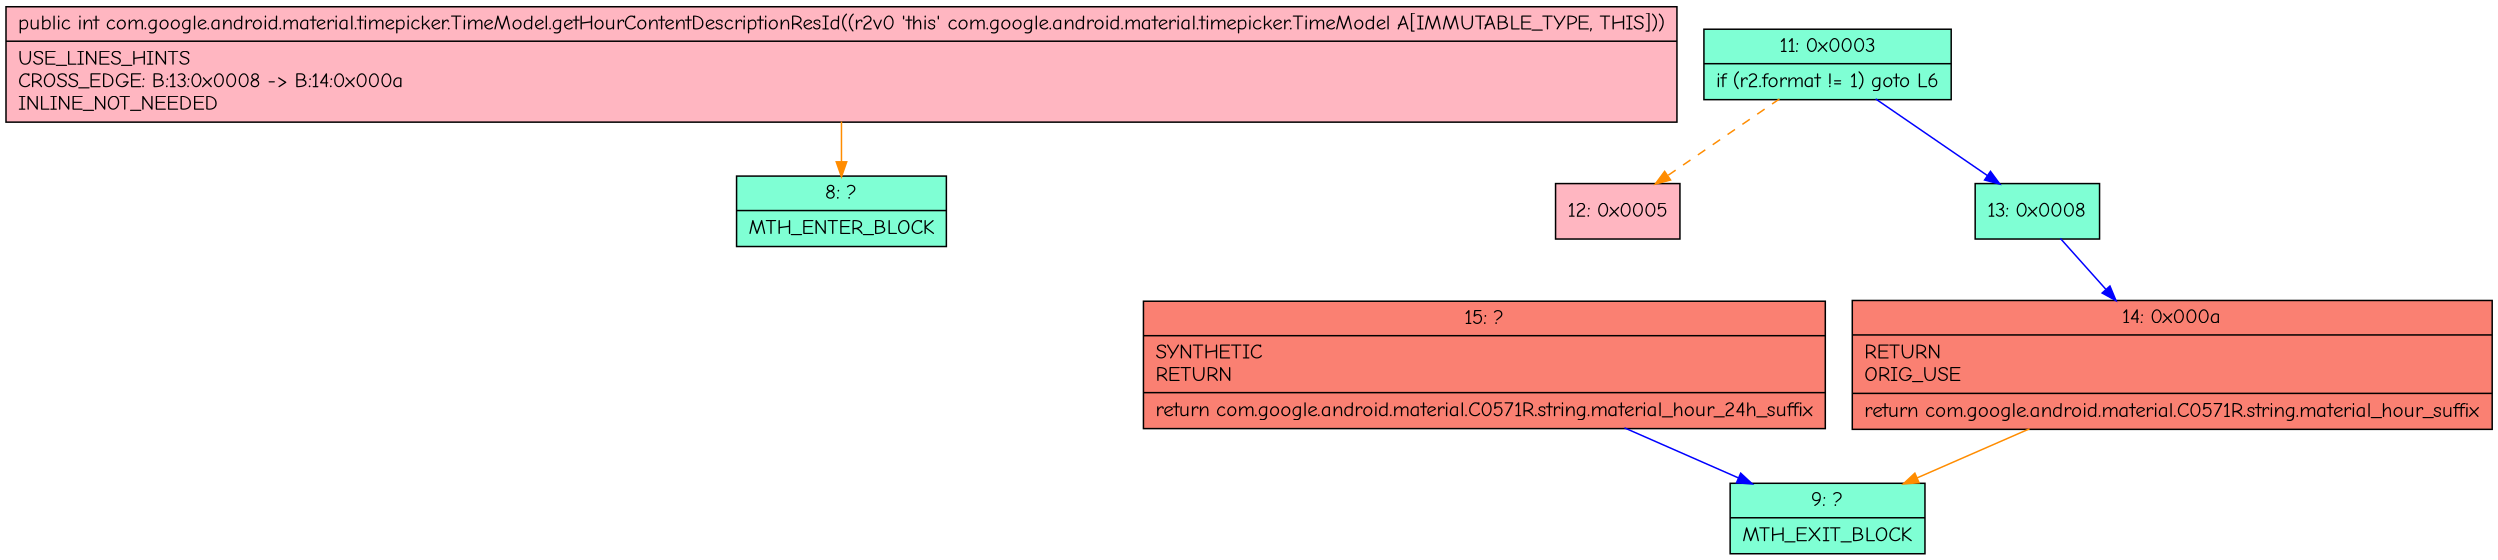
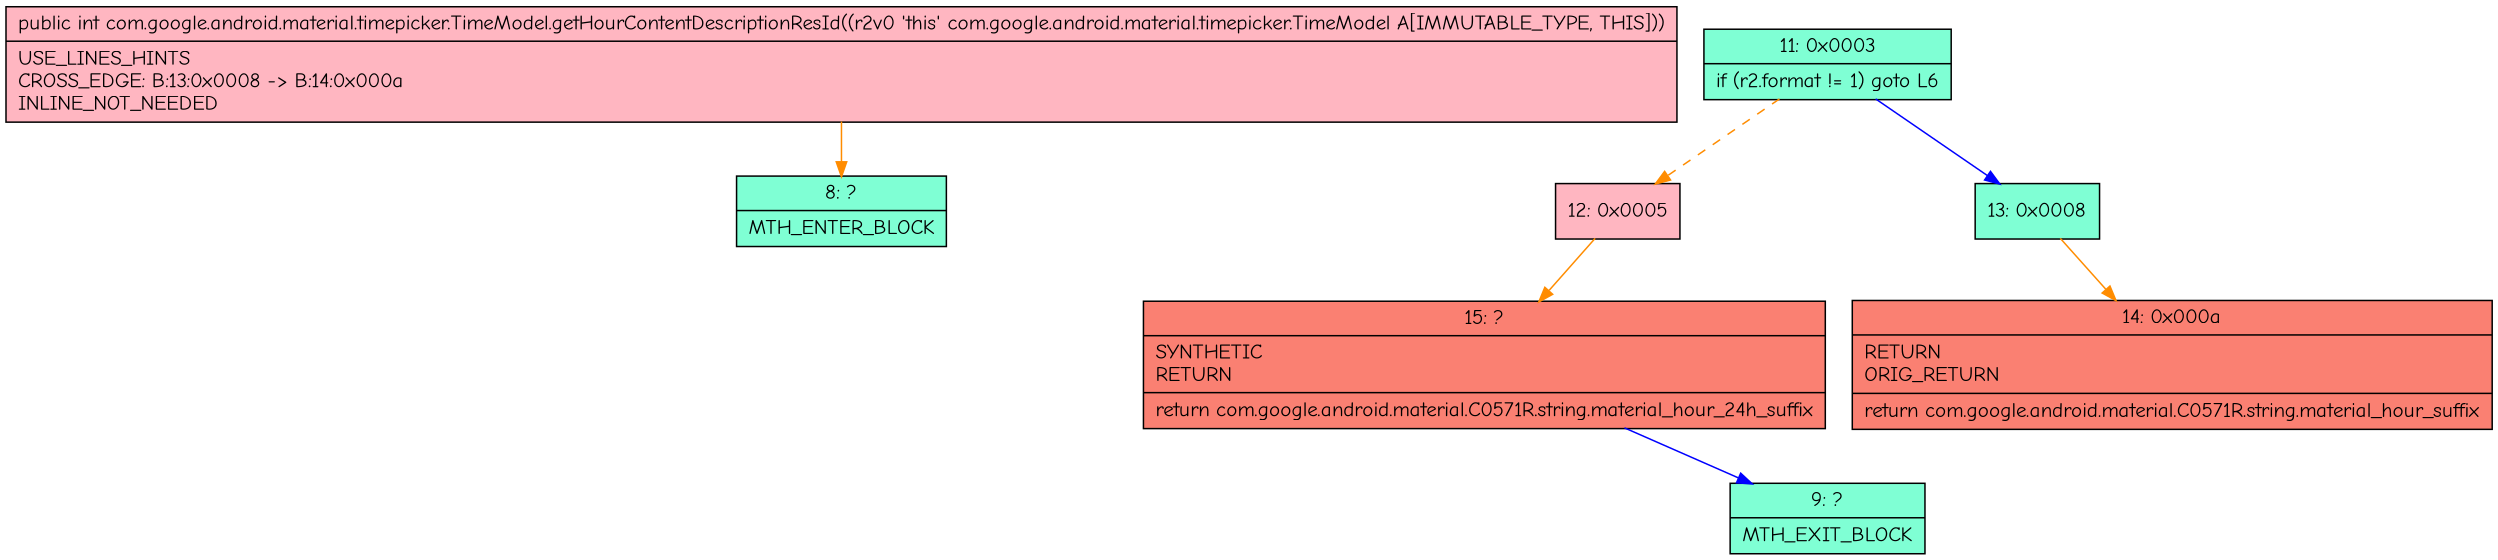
  digraph {
    fontname="Comic Neue"
    node [fillcolor=aquamarine fontname="Comic Neue" shape=record style=filled]
    edge [color=darkorange fontname="Comic Neue"]
    n1 [label="{8\:\ ?|MTH_ENTER_BLOCK\l}"]
    n2 [label="{11\:\ 0x0003|if (r2.format != 1) goto L6\l}"]
    n3 [fillcolor=lightpink label="{12\:\ 0x0005}"]
    n4 [label="{13\:\ 0x0008}"]
    n5 [fillcolor=salmon label="{15\:\ ?|SYNTHETIC\lRETURN\l|return com.google.android.material.C0571R.string.material_hour_24h_suffix\l}"]
-   n6 [fillcolor=salmon label="{14\:\ 0x000a|RETURN\lORIG_USE\l|return com.google.android.material.C0571R.string.material_hour_suffix\l}"]
+   n6 [fillcolor=salmon label="{14\:\ 0x000a|RETURN\lORIG_RETURN\l|return com.google.android.material.C0571R.string.material_hour_suffix\l}"]
    n7 [label="{9\:\ ?|MTH_EXIT_BLOCK\l}"]
    n8 [fillcolor=lightpink label="{public int com.google.android.material.timepicker.TimeModel.getHourContentDescriptionResId((r2v0 'this' com.google.android.material.timepicker.TimeModel A[IMMUTABLE_TYPE, THIS]))  | USE_LINES_HINTS\lCROSS_EDGE: B:13:0x0008 \-\> B:14:0x000a\lINLINE_NOT_NEEDED\l}"]
    n2 -> n3 [style=dashed]
    n2 -> n4 [color=blue]
-   n4 -> n6 [color=blue]
+   n3 -> n5
+   n4 -> n6
    n5 -> n7 [color=blue]
-   n6 -> n7
    n8 -> n1
  }
